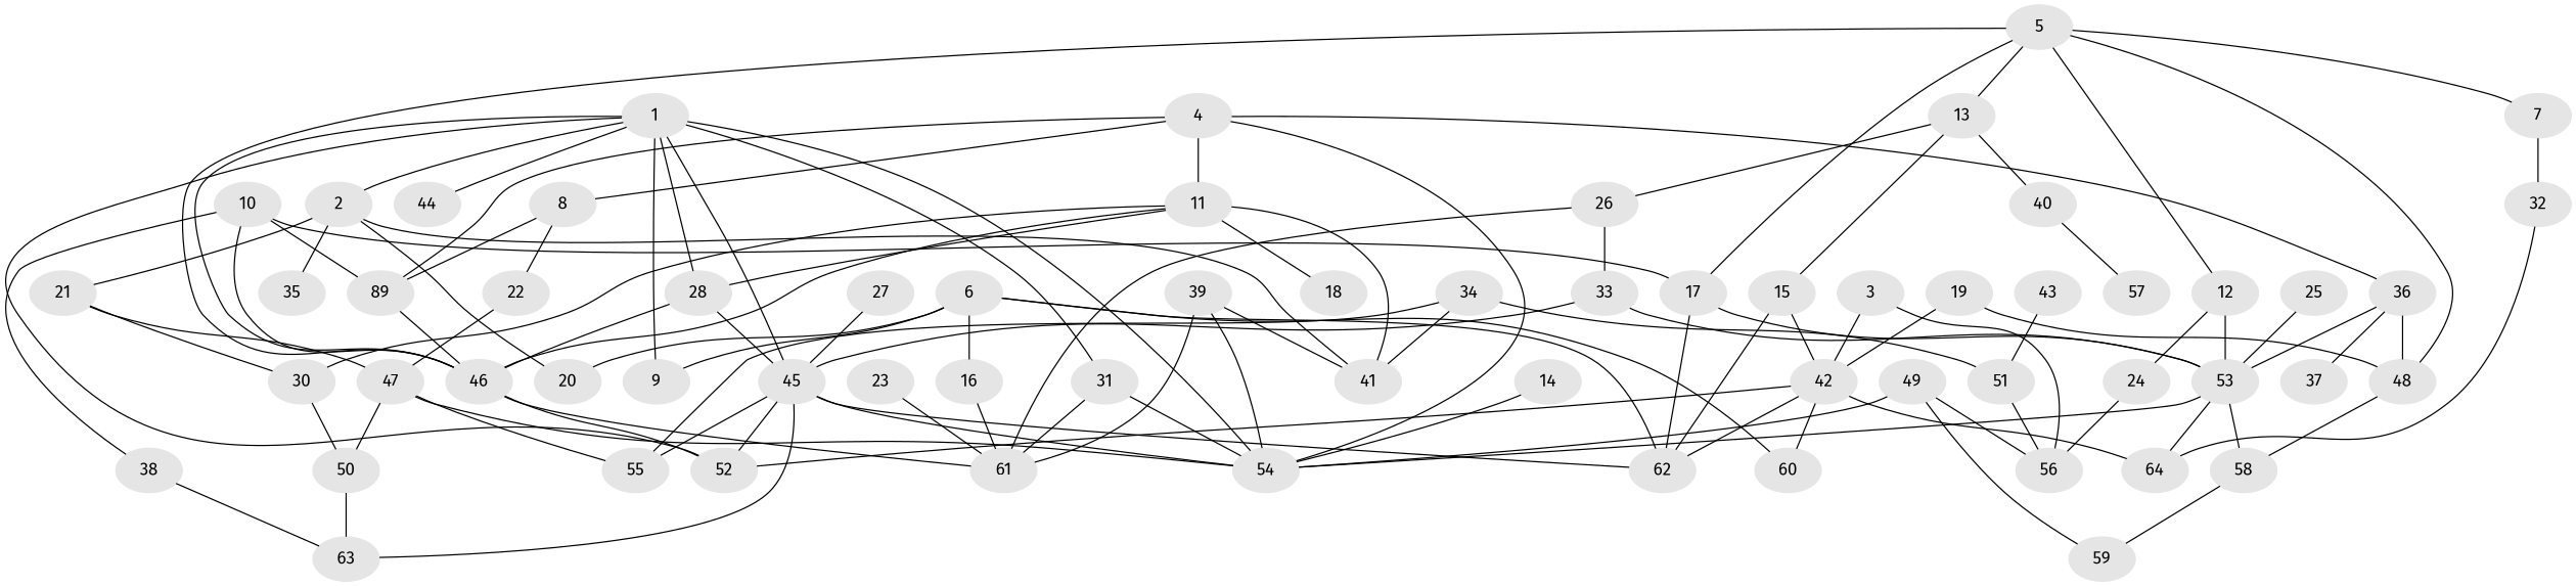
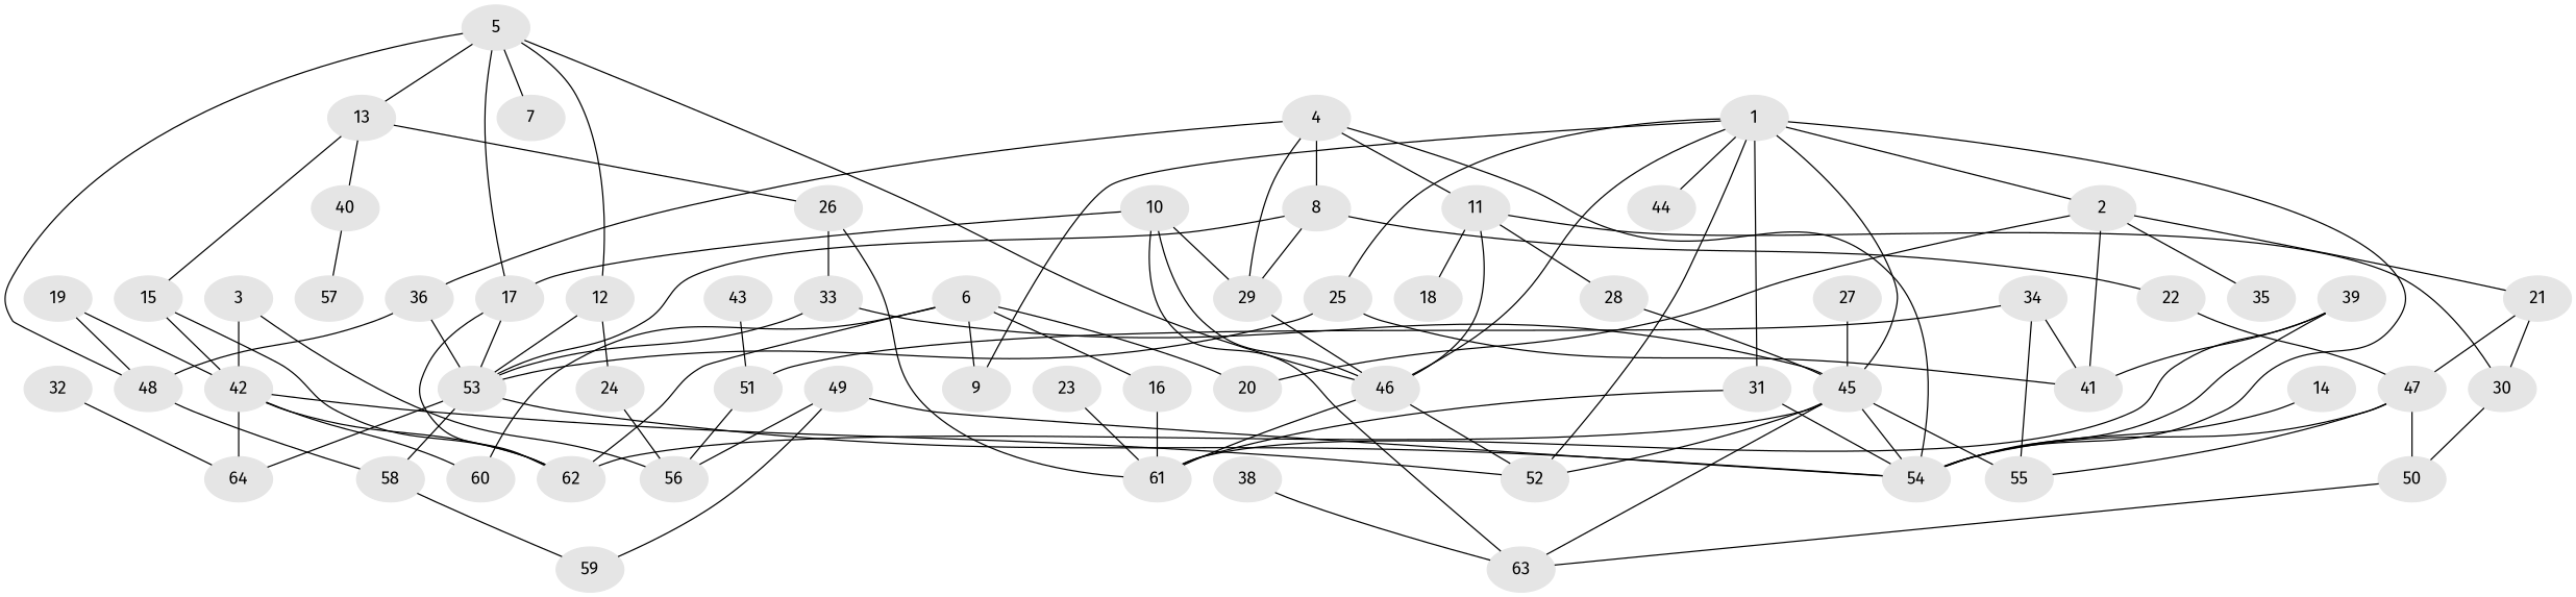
  graph {
    fontname="Fira Sans"
    node [color=gray90 fontname="Fira Sans" style=filled]
    edge [fontname="Fira Sans" weight=1.0]
    1
    2
    9
    25
    31
    44
    45
    46
    52
    54
    20
    21
    35
    41
    53
    61
    62
    55
    63
    30
    47
    3
    42
    56
    60
    64
    4
    8
    11
-   29 [label=89]
+   29
    36
    22
    18
    28
    48
-   37
    5
    7
    12
    13
    17
    32
    24
    40
    15
    26
    57
    58
    6
    16
    10
    38
    50
    33
    14
    19
    23
    27
    34
    51
    39
    43
    59
    49
    1 -- 2
    1 -- 9
-   1 -- 28
+   1 -- 25
    1 -- 31
    1 -- 44
    1 -- 45 [weight=2.0]
    1 -- 46
    1 -- 52
    1 -- 54
    2 -- 20
    2 -- 21
    2 -- 35
    2 -- 41
-   11 -- 41
+   25 -- 41
    25 -- 53
    31 -- 54
    31 -- 61
    45 -- 52
    45 -- 54
    45 -- 62
    45 -- 55
    45 -- 63
    46 -- 52
    46 -- 61
    21 -- 30
    21 -- 47
    53 -- 54
    53 -- 64
    53 -- 58
    30 -- 50
    47 -- 54
    47 -- 55
    47 -- 50
    3 -- 42
    3 -- 56
    42 -- 52
    42 -- 62
    42 -- 60
    42 -- 64
    4 -- 54
    4 -- 8
    4 -- 11
    4 -- 29
    4 -- 36
+   8 -- 53
    8 -- 29
    8 -- 22
    11 -- 46
    11 -- 30
    11 -- 18
    11 -- 28
    29 -- 46
    36 -- 53
    36 -- 48
-   36 -- 37
    22 -- 47
    28 -- 45
-   28 -- 46
    48 -- 58
    5 -- 46
    5 -- 48
    5 -- 7
    5 -- 12
    5 -- 13
    5 -- 17
-   7 -- 32
    12 -- 53
    12 -- 24
    13 -- 40
    13 -- 15
    13 -- 26
    17 -- 53
    17 -- 62
    32 -- 64
    24 -- 56
    40 -- 57
    15 -- 62
    15 -- 42
    26 -- 61
    26 -- 33
    58 -- 59
    6 -- 9
    6 -- 20
    6 -- 62
    6 -- 60
    6 -- 16
    16 -- 61
    10 -- 46
    10 -- 29
    10 -- 17
-   10 -- 38
+   10 -- 63
    38 -- 63
    50 -- 63
    33 -- 45
    33 -- 53
    14 -- 54
    19 -- 42
    19 -- 48
    23 -- 61
    27 -- 45
    34 -- 41
    34 -- 55
    34 -- 51
    51 -- 56
    39 -- 54
    39 -- 41
    39 -- 61
    43 -- 51
    49 -- 54
    49 -- 56
    49 -- 59
  }
